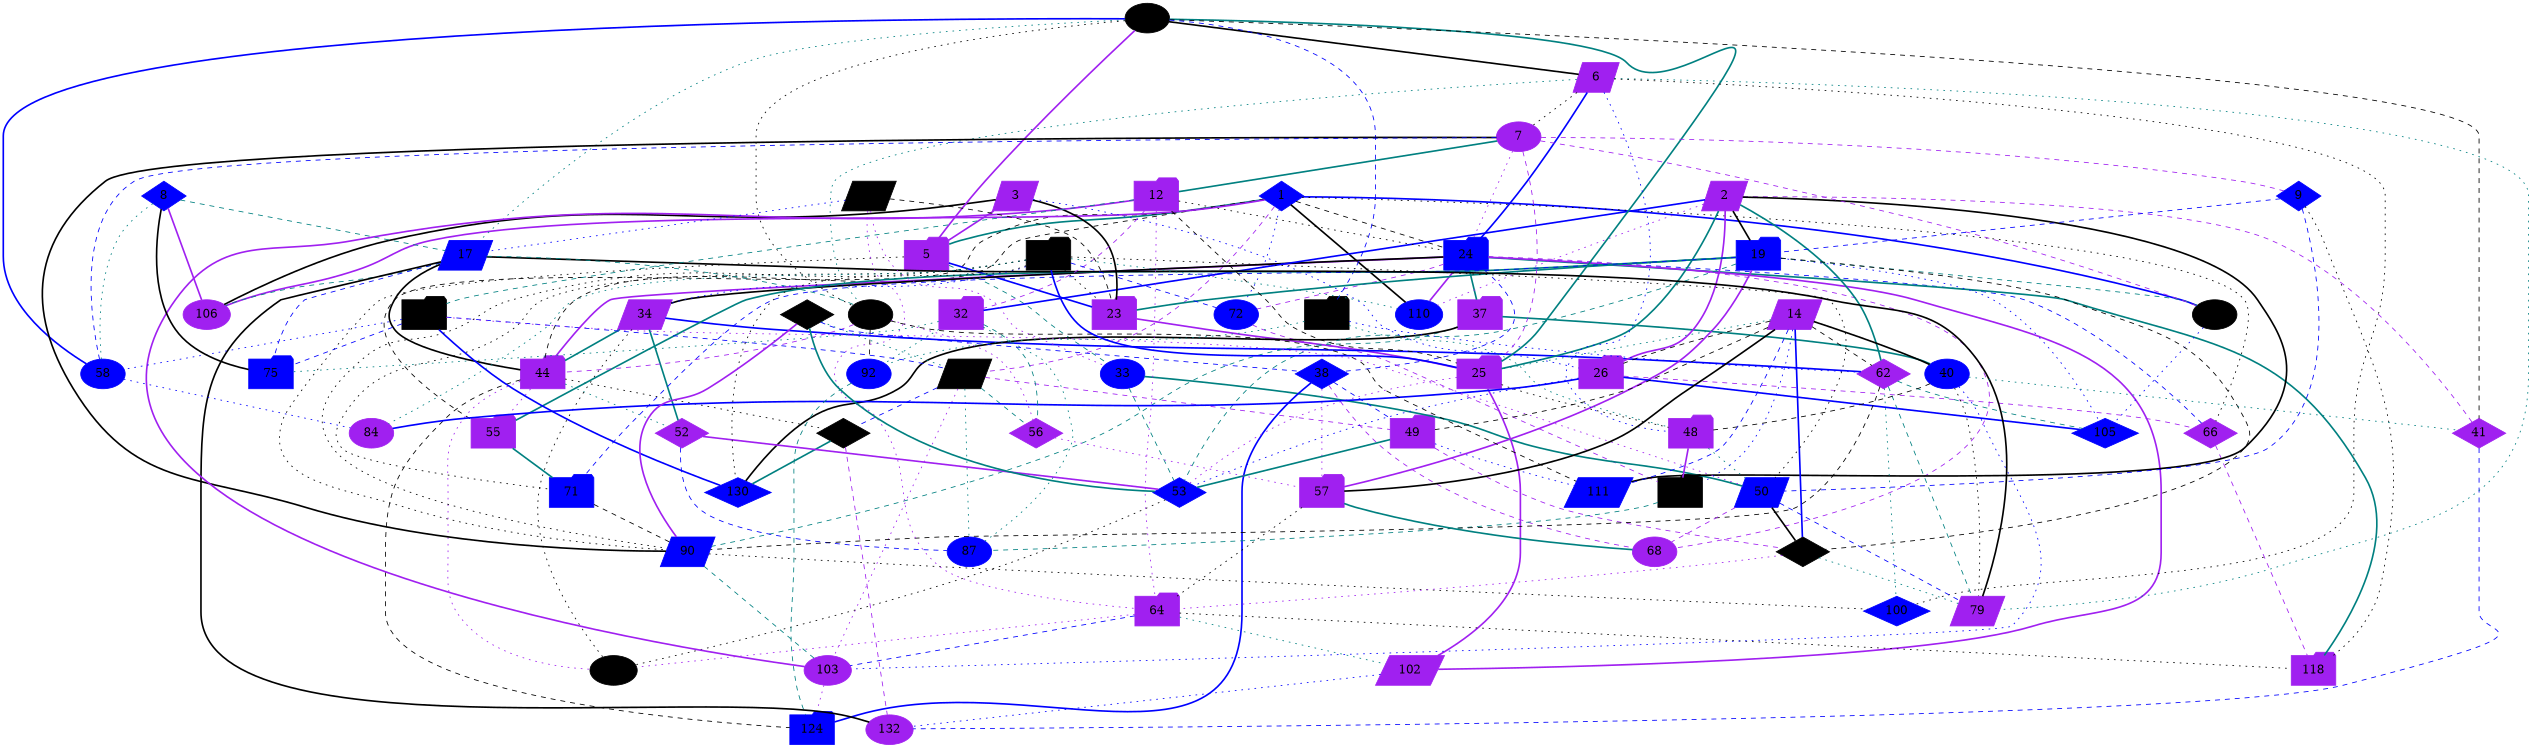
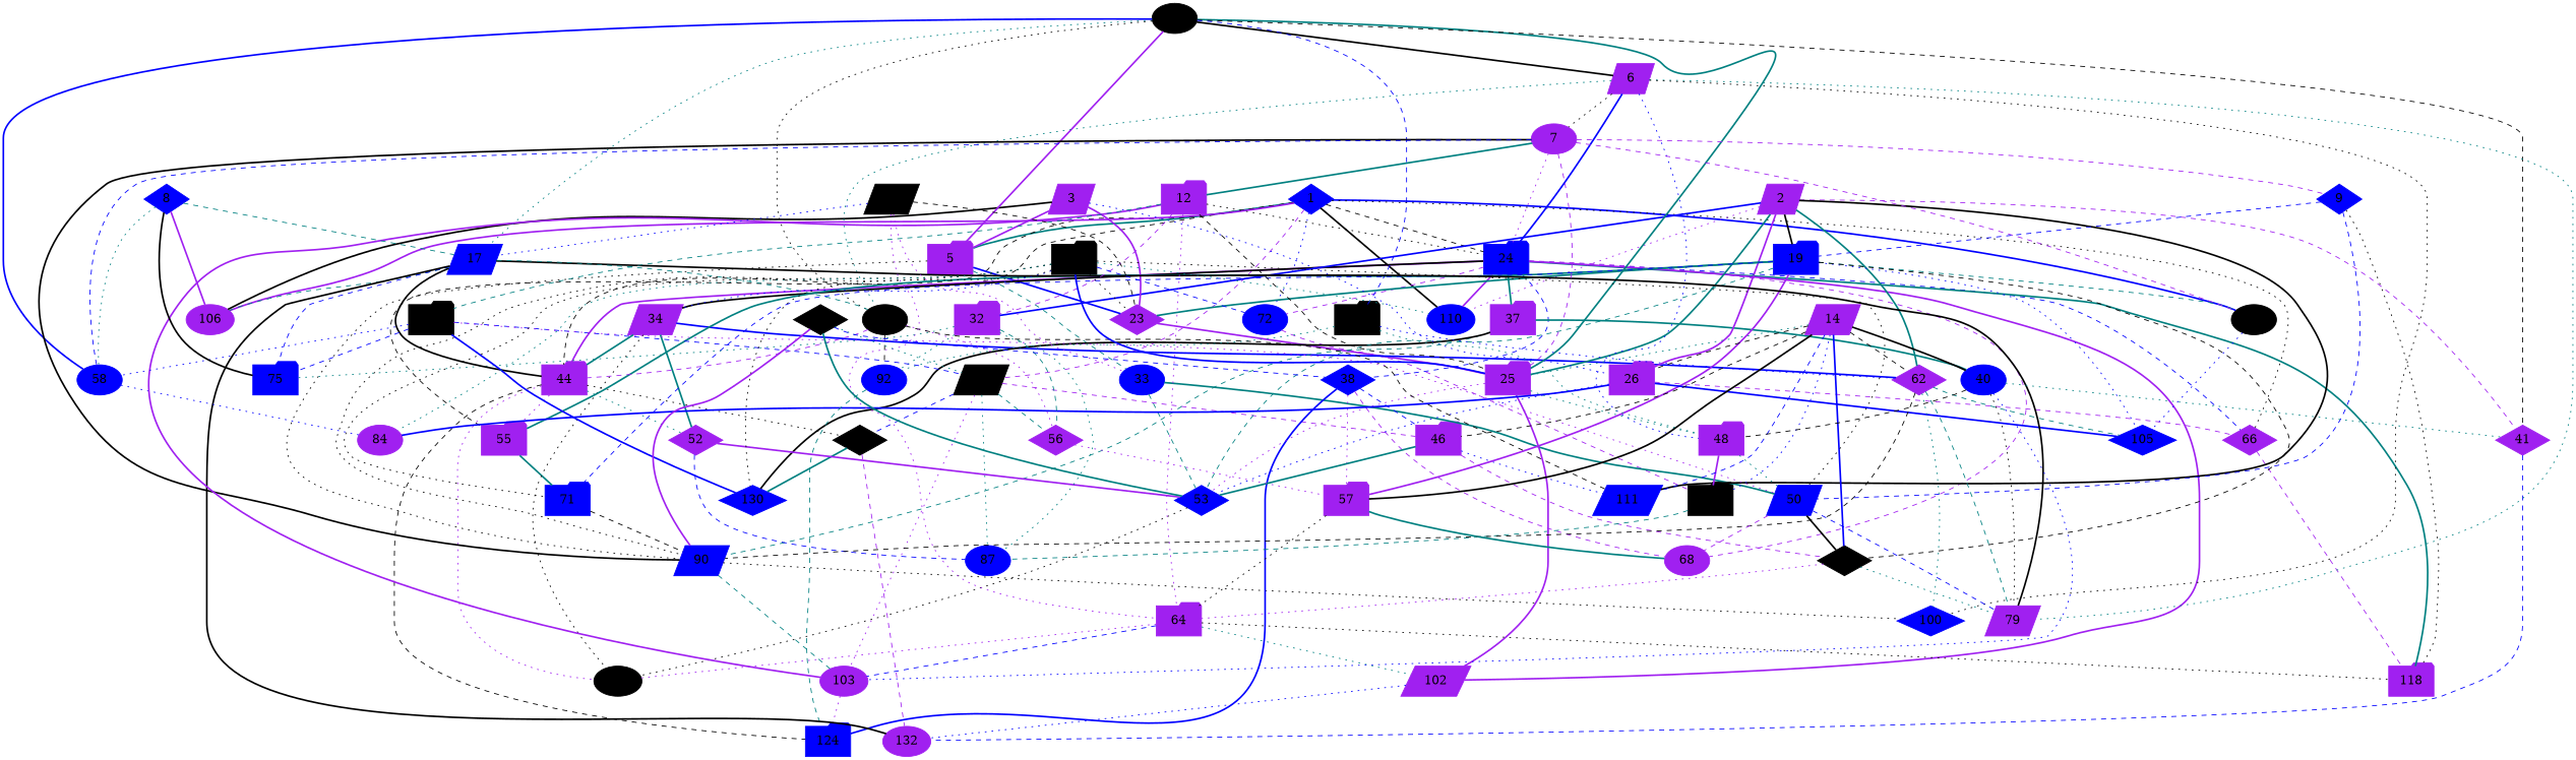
  graph {
    node [color=purple shape=folder style=filled]
    edge [color=teal style=dotted]
    1 [color=blue shape=diamond super="+18+12"]
    5 [super="+11"]
    24 [color=blue super="+36+42+88"]
    31 [color=black shape=ellipse]
    45 [color=black shape=parallelogram super="+54"]
    n6 [label=44 super="+74+104"]
    55
    66 [shape=diamond]
    72 [color=blue shape=ellipse super="+81"]
    106 [shape=ellipse]
    110 [color=blue shape=ellipse]
-   23 [super="+127"]
+   23 [shape=diamond super="+127"]
    33 [color=blue shape=ellipse]
    90 [color=blue shape=parallelogram super="+121+120"]
    118
    34 [shape=parallelogram super="+35"]
    37
    38 [color=blue shape=diamond super="+134"]
    68 [shape=ellipse]
    n20 [label=102 shape=parallelogram]
    105 [color=blue shape=diamond]
    103 [shape=ellipse super="+123+116"]
-   49 [super="+83"]
+   49 [super="+83" label=46]
    56 [shape=diamond]
    87 [color=blue shape=ellipse]
    60 [color=black shape=diamond]
    52 [shape=diamond]
    108 [color=black shape=ellipse]
    124 [color=blue]
    71 [color=blue]
    78 [color=black]
    2 [shape=parallelogram super="+22"]
    19 [color=blue super="+51"]
    25 [super="+29+30+122"]
    26 [super="+73+93"]
    32 [super="+39"]
    41 [shape=diamond]
    62 [shape=diamond super="+125+114"]
    111 [color=blue shape=parallelogram]
    57 [super="+97"]
    59 [color=black shape=diamond super="+117"]
    53 [color=blue shape=diamond super="+89+80"]
    48 [super="+126"]
    84 [shape=ellipse]
    75 [color=blue]
    92 [color=blue shape=ellipse]
    132 [shape=ellipse]
    79 [shape=parallelogram super="+119"]
    100 [color=blue shape=diamond]
    3 [shape=parallelogram]
    4 [color=black shape=ellipse super="+61+115"]
    6 [shape=parallelogram super="+99"]
    10 [color=black]
    17 [color=blue shape=parallelogram super="+94+69+44"]
    21 [color=black shape=ellipse super="+86+137"]
    58 [color=blue shape=ellipse super="+70"]
    7 [shape=ellipse super="+107+67"]
    50 [color=blue shape=parallelogram super="+65+109"]
    9 [color=blue shape=diamond]
    n60 [label=12 super="+27+112"]
    20 [color=black super="+43"]
    64 [super="+76+133"]
    8 [color=blue shape=diamond]
    130 [color=blue shape=diamond]
    14 [shape=parallelogram super="+63+102"]
    40 [color=blue shape=ellipse super="+113"]
    15 [color=black super="+77+95"]
    16 [color=black shape=parallelogram]
    28 [color=black shape=diamond]
    1 -- 5 [style=bold]
    1 -- 24 [color=black style=dashed]
    1 -- 31 [color=blue style=bold]
    1 -- 45 [color=purple style=dashed]
    1 -- n6 [color=black style=dashed]
    1 -- 55 [color=black style=dashed]
    1 -- 66 [color=black]
    1 -- 72 [color=blue]
    1 -- 106 [color=purple style=bold]
    1 -- 110 [color=black style=bold]
    5 -- 23 [color=blue style=bold]
    5 -- 33 [style=dashed]
    5 -- 90 [color=black]
    24 -- n6 [color=purple style=bold]
    24 -- 66 [color=blue style=dashed]
    24 -- 72 [color=purple style=dashed weight=3]
    24 -- 110 [color=purple style=bold]
    24 -- 118 [style=bold]
    24 -- 34 [color=black style=bold]
    24 -- 37 [style=bold]
    24 -- 38 [color=blue style=dashed]
    24 -- 68 [color=purple style=dashed]
    24 -- n20 [color=purple style=bold]
    31 -- 105 [color=blue]
    45 -- 103 [color=purple]
    45 -- 49 [color=purple style=dashed]
    45 -- 56 [style=dashed]
    45 -- 87
    45 -- 60 [color=blue style=dashed]
    n6 -- 55 [color=purple]
    n6 -- 60 [color=black]
    n6 -- 52
    n6 -- 108 [color=purple]
    n6 -- 124 [color=black style=dashed]
    55 -- 71 [style=bold]
    66 -- 118 [color=purple style=dashed]
    72 -- 78 [color=purple style=dashed]
    23 -- 25 [color=purple style=bold]
    33 -- 53 [style=dashed]
    33 -- 50 [style=bold]
    90 -- 103 [style=dashed weight=2]
    90 -- 100 [color=black]
    34 -- n6 [style=bold]
    34 -- 52 [style=bold]
    34 -- 108 [color=black]
    34 -- 62 [color=blue style=bold]
    37 -- 90 [style=dashed]
    37 -- 130 [color=black style=bold]
    37 -- 40 [style=bold]
    38 -- 68 [color=purple style=dashed]
    38 -- 49 [color=blue style=dashed]
    38 -- 124 [color=blue style=bold]
    38 -- 57 [color=purple]
    n20 -- 132 [color=blue]
    103 -- 124 [color=purple]
    49 -- 111 [color=blue]
    49 -- 59 [color=purple style=dashed]
    49 -- 53 [style=bold]
    56 -- 57 [color=purple]
    60 -- 132 [color=purple style=dashed]
    60 -- 130 [style=bold]
    52 -- 87 [color=blue style=dashed]
    52 -- 53 [color=purple style=bold]
    71 -- 90 [color=black style=dashed]
    78 -- 87 [style=dashed]
    2 -- 110 [color=purple]
    2 -- 19 [color=black style=bold]
    2 -- 25 [style=bold]
    2 -- 26 [color=purple style=bold]
    2 -- 32 [color=blue style=bold]
    2 -- 41 [color=purple style=dashed]
    2 -- 62 [style=bold]
    2 -- 111 [color=black style=bold]
    19 -- 31 [style=dashed]
    19 -- 55 [style=bold]
    19 -- 23 [style=bold]
    19 -- 105 [color=blue]
    19 -- 71 [color=blue style=dashed]
    19 -- 57 [color=purple style=bold]
    19 -- 59 [color=black style=dashed]
    19 -- 53 [style=dashed]
    25 -- n20 [color=purple style=bold]
    25 -- 53 [color=purple]
-   25 -- 48 [color=black]
+   25 -- 48
    26 -- 66 [color=purple style=dashed]
    26 -- 105 [color=blue style=bold]
    26 -- 53 [color=blue]
    26 -- 84 [color=blue style=bold]
    32 -- 56 [style=dashed]
    32 -- 87
    32 -- 75
    32 -- 92
    41 -- 132 [color=blue style=dashed]
    62 -- 90 [color=black style=dashed]
    62 -- 105 [style=dashed]
    62 -- 79 [style=dashed]
    62 -- 100
    57 -- 68 [style=bold]
    57 -- 64 [color=black]
    59 -- 79
    59 -- 64 [color=purple]
    53 -- 108 [color=black]
    48 -- 78 [color=purple style=bold]
    48 -- 50
    92 -- 124 [style=dashed]
    3 -- 5 [color=purple style=bold]
    3 -- 106 [color=black style=bold]
-   3 -- 23 [color=black style=bold]
+   3 -- 23 [color=purple style=bold]
    3 -- 26 [color=blue]
    4 -- 5 [color=purple style=bold]
    4 -- 25 [style=bold]
    4 -- 41 [color=black style=dashed]
    4 -- 6 [color=black style=bold]
    4 -- 10 [color=blue style=dashed]
    4 -- 17
    4 -- 21 [color=black]
    4 -- 58 [color=blue style=bold]
    6 -- 24 [color=blue style=bold]
    6 -- 48 [color=blue]
    6 -- 79
    6 -- 100 [color=black weight=2]
    6 -- 21
    6 -- 7 [color=black]
    10 -- 62 [color=blue]
    10 -- 48
    10 -- 92
    17 -- n6 [color=black style=bold]
    17 -- 106 [style=dashed]
    17 -- 75 [color=blue style=dashed]
    17 -- 132 [color=black style=bold]
    17 -- 79 [color=black style=bold]
    17 -- 21 [style=dashed weight=2]
    21 -- n6 [color=purple style=dashed]
    21 -- 56 [color=purple]
    21 -- 111 [color=black style=dashed]
    21 -- 92 [color=black style=dashed]
    58 -- 84 [color=blue weight=2]
    7 -- 24 [color=purple]
    7 -- 31 [color=purple style=dashed]
    7 -- 90 [color=black style=bold]
    7 -- 25 [color=purple style=dashed]
    7 -- 58 [color=blue style=dashed]
    7 -- 9 [color=purple style=dashed]
    7 -- n60 [style=bold]
    50 -- 68 [color=purple style=dashed]
    50 -- 59 [color=black style=bold]
    50 -- 79 [color=blue style=dashed]
    9 -- 118 [color=black]
    9 -- 19 [color=blue style=dashed]
    9 -- 50 [color=blue style=dashed]
    n60 -- 24 [color=black]
    n60 -- 103 [color=purple style=bold weight=2]
    n60 -- 25 [color=black style=dashed]
    n60 -- 32 [color=purple style=dashed]
    n60 -- 20 [style=dashed]
    n60 -- 64 [color=purple]
    20 -- 45 [color=blue style=dashed]
    20 -- 75 [color=blue style=dashed]
    20 -- 58 [color=blue]
    20 -- 50 [color=purple]
    20 -- 130 [color=blue style=bold]
    64 -- 118 [color=black]
    64 -- n20
    64 -- 103 [color=blue style=dashed]
    64 -- 108 [color=purple]
    8 -- 106 [color=purple style=bold]
    8 -- 75 [color=black style=bold]
    8 -- 17 [style=dashed]
    8 -- 58
    14 -- 49 [color=black style=dashed]
    14 -- 78 [color=blue]
    14 -- 25
    14 -- 26 [color=black style=dashed weight=2]
    14 -- 62 [color=black style=dashed]
    14 -- 111 [color=blue style=dashed]
    14 -- 57 [color=black style=bold]
    14 -- 59 [color=blue style=bold]
    14 -- 40 [color=black style=bold]
    40 -- 103 [color=blue]
    40 -- 41
    40 -- 48 [color=black style=dashed]
    40 -- 79 [color=black]
    15 -- 72 [color=blue style=dashed]
    15 -- 110
    15 -- 23 [color=black]
    15 -- 90 [color=black]
    15 -- 34 [color=blue]
    15 -- 71 [color=black]
    15 -- 25 [color=blue style=bold]
    15 -- 84
    15 -- 50 [color=black]
    15 -- 130 [color=black]
    16 -- 23 [color=black style=dashed]
    16 -- 33 [color=purple]
    16 -- 17 [color=blue]
    16 -- 64 [color=purple]
    28 -- 45
    28 -- 90 [color=purple style=bold]
    28 -- 38 [color=blue style=dashed]
    28 -- 53 [style=bold]
  }
